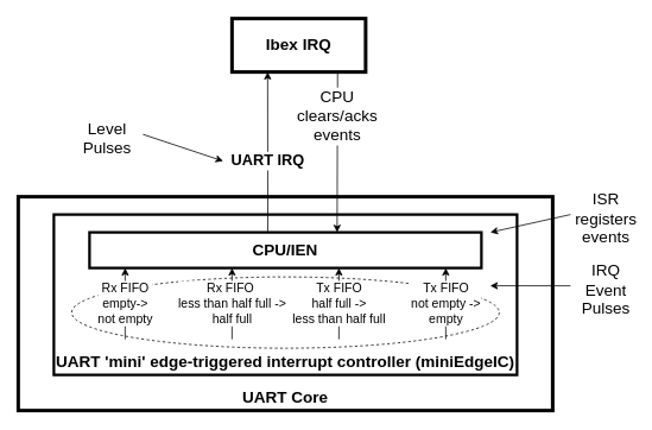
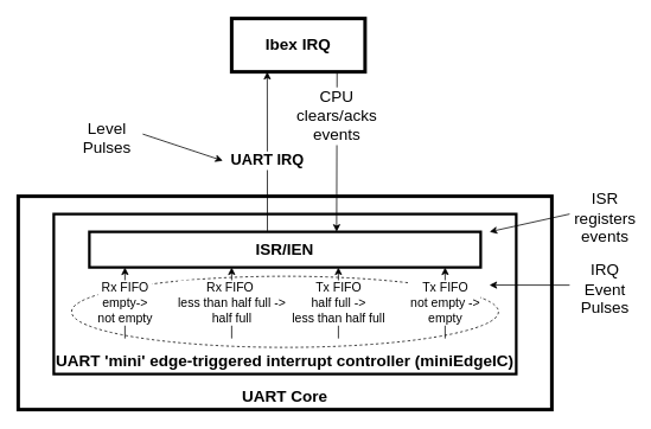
  <mxCell id="0" />
  <mxCell id="1" parent="0" />
  <mxCell id="2" value="UART Core" style="rounded=0;whiteSpace=wrap;html=1;verticalAlign=bottom;fontSize=18;fontStyle=1;strokeWidth=4;" parent="1" vertex="1"><mxGeometry x="20" y="220" width="600" height="240" as="geometry" /></mxCell>
  <mxCell id="3" value="UART 'mini' edge-triggered interrupt controller (miniEdgeIC)" style="rounded=0;whiteSpace=wrap;html=1;verticalAlign=bottom;fontSize=18;fontStyle=1;strokeWidth=3;" parent="1" vertex="1"><mxGeometry x="60" y="240" width="520" height="180" as="geometry" /></mxCell>
  <mxCell id="4" value="Tx FIFO&lt;div style=&quot;font-size: 14px;&quot;&gt;half full -&amp;gt;&lt;/div&gt;&lt;div style=&quot;font-size: 14px;&quot;&gt;less than half full&lt;/div&gt;" style="endArrow=classic;html=1;rounded=0;fontSize=14;" parent="1" edge="1"><mxGeometry width="50" height="50" relative="1" as="geometry"><mxPoint x="380" y="380" as="sourcePoint" /><mxPoint x="380" y="300" as="targetPoint" /></mxGeometry></mxCell>
  <mxCell id="5" value="" style="ellipse;whiteSpace=wrap;html=1;fillColor=none;dashed=1;fontSize=14;" parent="1" vertex="1"><mxGeometry x="80" y="310" width="480" height="80" as="geometry" /></mxCell>
- <mxCell id="6" value="CPU/IEN" style="rounded=0;whiteSpace=wrap;html=1;fontSize=18;fontStyle=1;strokeWidth=3;" parent="1" vertex="1"><mxGeometry x="100" y="260" width="440" height="40" as="geometry" /></mxCell>
+ <mxCell id="6" value="ISR/IEN" style="rounded=0;whiteSpace=wrap;html=1;fontSize=18;fontStyle=1;strokeWidth=3;" parent="1" vertex="1"><mxGeometry x="100" y="260" width="440" height="40" as="geometry" /></mxCell>
  <mxCell id="7" value="Rx FIFO&lt;div style=&quot;font-size: 14px;&quot;&gt;empty-&amp;gt;&lt;/div&gt;&lt;div style=&quot;font-size: 14px;&quot;&gt;not empty&lt;/div&gt;" style="endArrow=classic;html=1;rounded=0;fontSize=14;" parent="1" edge="1"><mxGeometry width="50" height="50" relative="1" as="geometry"><mxPoint x="140" y="380" as="sourcePoint" /><mxPoint x="140" y="300" as="targetPoint" /></mxGeometry></mxCell>
  <mxCell id="8" value="Rx FIFO&amp;nbsp;&lt;div style=&quot;font-size: 14px;&quot;&gt;less than half full -&amp;gt;&lt;div style=&quot;font-size: 14px;&quot;&gt;&lt;div style=&quot;font-size: 14px;&quot;&gt;half full&lt;/div&gt;&lt;/div&gt;&lt;/div&gt;" style="endArrow=classic;html=1;rounded=0;fontSize=14;" parent="1" edge="1"><mxGeometry width="50" height="50" relative="1" as="geometry"><mxPoint x="260" y="380" as="sourcePoint" /><mxPoint x="260" y="300" as="targetPoint" /></mxGeometry></mxCell>
  <mxCell id="9" value="Tx FIFO&lt;div style=&quot;font-size: 14px;&quot;&gt;not empty -&amp;gt;&lt;/div&gt;&lt;div style=&quot;font-size: 14px;&quot;&gt;empty&lt;/div&gt;" style="endArrow=classic;html=1;rounded=0;fontSize=14;" parent="1" edge="1"><mxGeometry width="50" height="50" relative="1" as="geometry"><mxPoint x="500" y="380" as="sourcePoint" /><mxPoint x="500" y="300" as="targetPoint" /></mxGeometry></mxCell>
  <mxCell id="10" value="Ibex IRQ" style="rounded=0;whiteSpace=wrap;html=1;fontSize=18;fontStyle=1;strokeWidth=4;" parent="1" vertex="1"><mxGeometry x="260" y="20" width="150" height="60" as="geometry" /></mxCell>
  <mxCell id="11" value="UART IRQ" style="endArrow=classic;html=1;rounded=0;exitX=0.455;exitY=-0.025;exitDx=0;exitDy=0;exitPerimeter=0;fontSize=17;fontStyle=1" parent="1" source="6" edge="1"><mxGeometry x="-0.117" width="50" height="50" relative="1" as="geometry"><mxPoint x="320" y="220" as="sourcePoint" /><mxPoint x="300" y="80" as="targetPoint" /><mxPoint as="offset" /></mxGeometry></mxCell>
  <mxCell id="12" value="IRQ Event&lt;div style=&quot;font-size: 18px;&quot;&gt;Pulses&lt;/div&gt;" style="text;html=1;align=center;verticalAlign=middle;whiteSpace=wrap;rounded=0;fontSize=18;" parent="1" vertex="1"><mxGeometry x="650" y="310" width="60" height="30" as="geometry" /></mxCell>
  <mxCell id="13" value="Level Pulses" style="text;html=1;align=center;verticalAlign=middle;whiteSpace=wrap;rounded=0;fontSize=18;" parent="1" vertex="1"><mxGeometry x="90" y="140" width="60" height="30" as="geometry" /></mxCell>
  <mxCell id="14" value="" style="endArrow=classic;html=1;rounded=0;" parent="1" edge="1"><mxGeometry width="50" height="50" relative="1" as="geometry"><mxPoint x="160" y="150" as="sourcePoint" /><mxPoint x="250" y="180" as="targetPoint" /></mxGeometry></mxCell>
  <mxCell id="15" value="" style="endArrow=classic;html=1;rounded=0;entryX=0.942;entryY=0.444;entryDx=0;entryDy=0;entryPerimeter=0;" parent="1" target="3" edge="1"><mxGeometry width="50" height="50" relative="1" as="geometry"><mxPoint x="640" y="320" as="sourcePoint" /><mxPoint x="570" y="320" as="targetPoint" /></mxGeometry></mxCell>
  <mxCell id="16" value="ISR registers events" style="text;html=1;align=center;verticalAlign=middle;whiteSpace=wrap;rounded=0;fontSize=18;" parent="1" vertex="1"><mxGeometry x="650" y="230" width="60" height="30" as="geometry" /></mxCell>
  <mxCell id="17" value="" style="endArrow=classic;html=1;rounded=0;" parent="1" edge="1"><mxGeometry width="50" height="50" relative="1" as="geometry"><mxPoint x="640" y="240" as="sourcePoint" /><mxPoint x="550" y="260" as="targetPoint" /></mxGeometry></mxCell>
  <mxCell id="18" value="CPU&lt;div style=&quot;font-size: 18px;&quot;&gt;clears/acks&lt;/div&gt;&lt;div style=&quot;font-size: 18px;&quot;&gt;events&lt;/div&gt;" style="endArrow=classic;html=1;rounded=0;exitX=0.79;exitY=1;exitDx=0;exitDy=0;exitPerimeter=0;fontSize=18;" parent="1" source="10" edge="1"><mxGeometry x="-0.444" width="50" height="50" relative="1" as="geometry"><mxPoint x="380" y="140" as="sourcePoint" /><mxPoint x="378" y="260" as="targetPoint" /><mxPoint as="offset" /></mxGeometry></mxCell>
